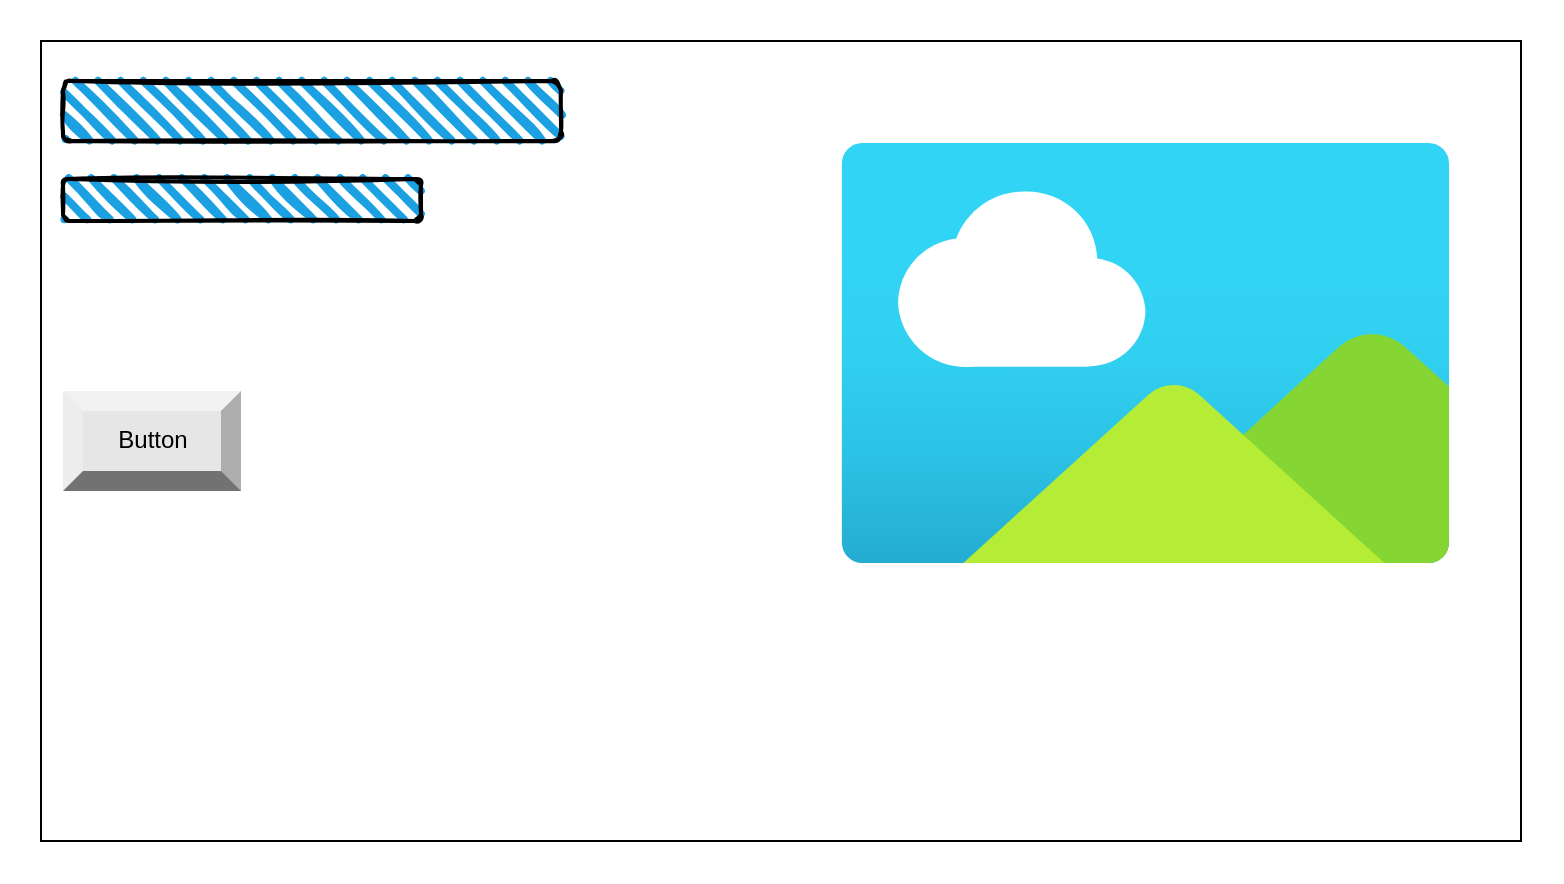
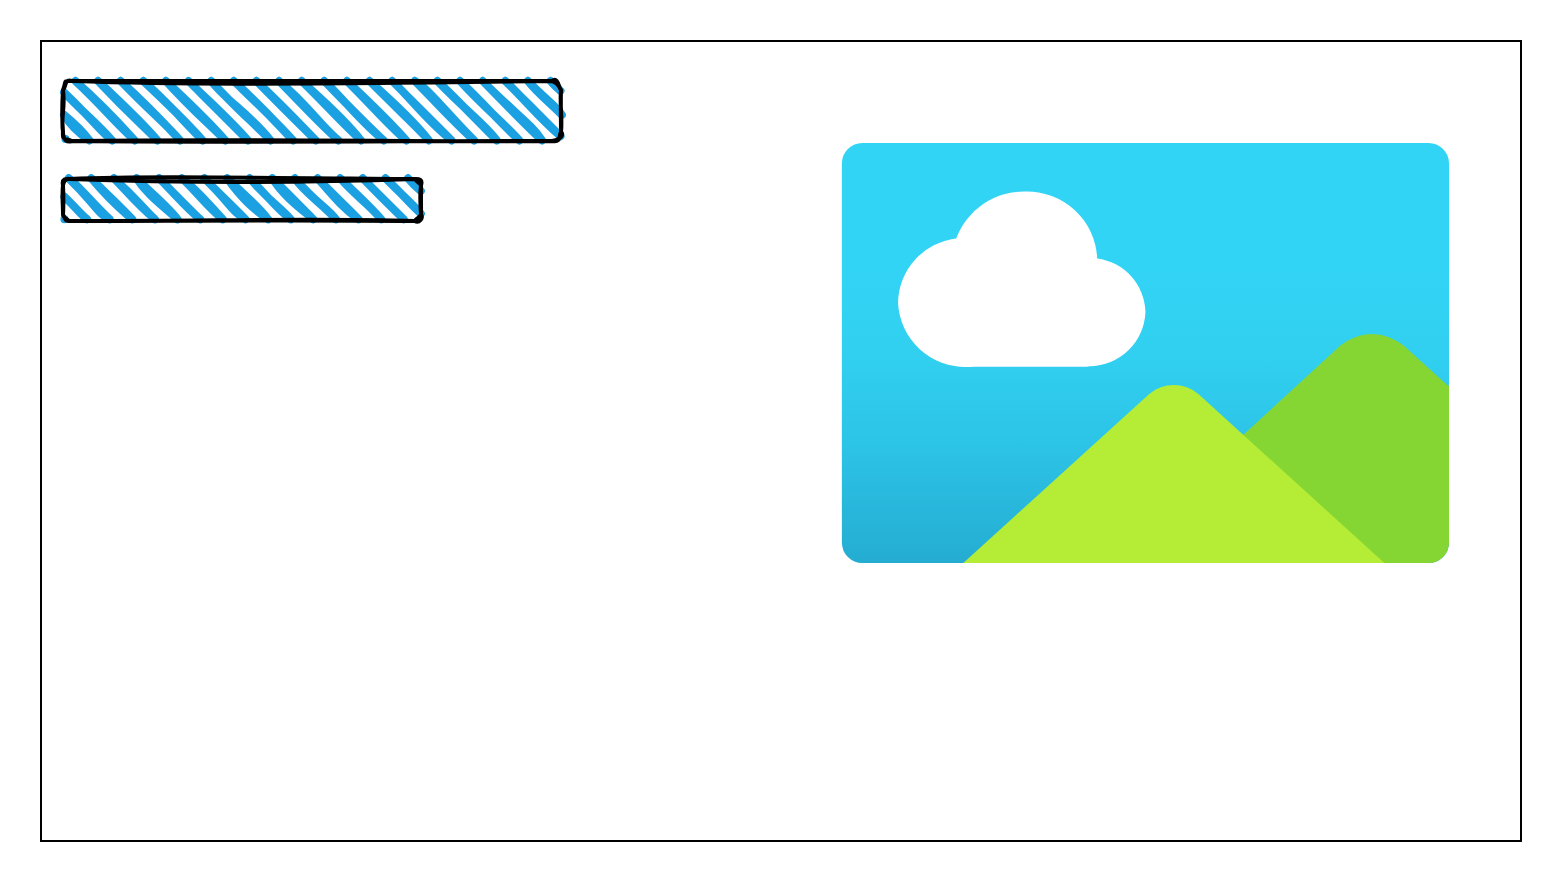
  <mxCell id="0" />
  <mxCell id="1" parent="0" />
  <mxCell id="2" value="" style="rounded=0;whiteSpace=wrap;html=1;" parent="1" vertex="1"><mxGeometry x="20" y="20" width="740" height="400" as="geometry" /></mxCell>
  <mxCell id="3" value="" style="rounded=1;whiteSpace=wrap;html=1;strokeWidth=2;fillWeight=4;hachureGap=8;hachureAngle=45;fillColor=#1ba1e2;sketch=1;" parent="1" vertex="1"><mxGeometry x="31" y="40" width="249" height="30" as="geometry" /></mxCell>
  <mxCell id="4" value="" style="rounded=1;whiteSpace=wrap;html=1;strokeWidth=2;fillWeight=4;hachureGap=8;hachureAngle=45;fillColor=#1ba1e2;sketch=1;" parent="1" vertex="1"><mxGeometry x="31" y="89" width="179" height="21" as="geometry" /></mxCell>
- <mxCell id="5" value="Button" style="labelPosition=center;verticalLabelPosition=middle;align=center;html=1;shape=mxgraph.basic.shaded_button;dx=10;fillColor=#E6E6E6;strokeColor=none;" parent="1" vertex="1"><mxGeometry x="31" y="195" width="89" height="50" as="geometry" /></mxCell>
  <mxCell id="6" value="" style="aspect=fixed;html=1;points=[];align=center;image;fontSize=12;image=img/lib/azure2/general/Image.svg;fillColor=#BA6D07;" parent="1" vertex="1"><mxGeometry x="420" y="71.5" width="305.45" height="210" as="geometry" /></mxCell>
